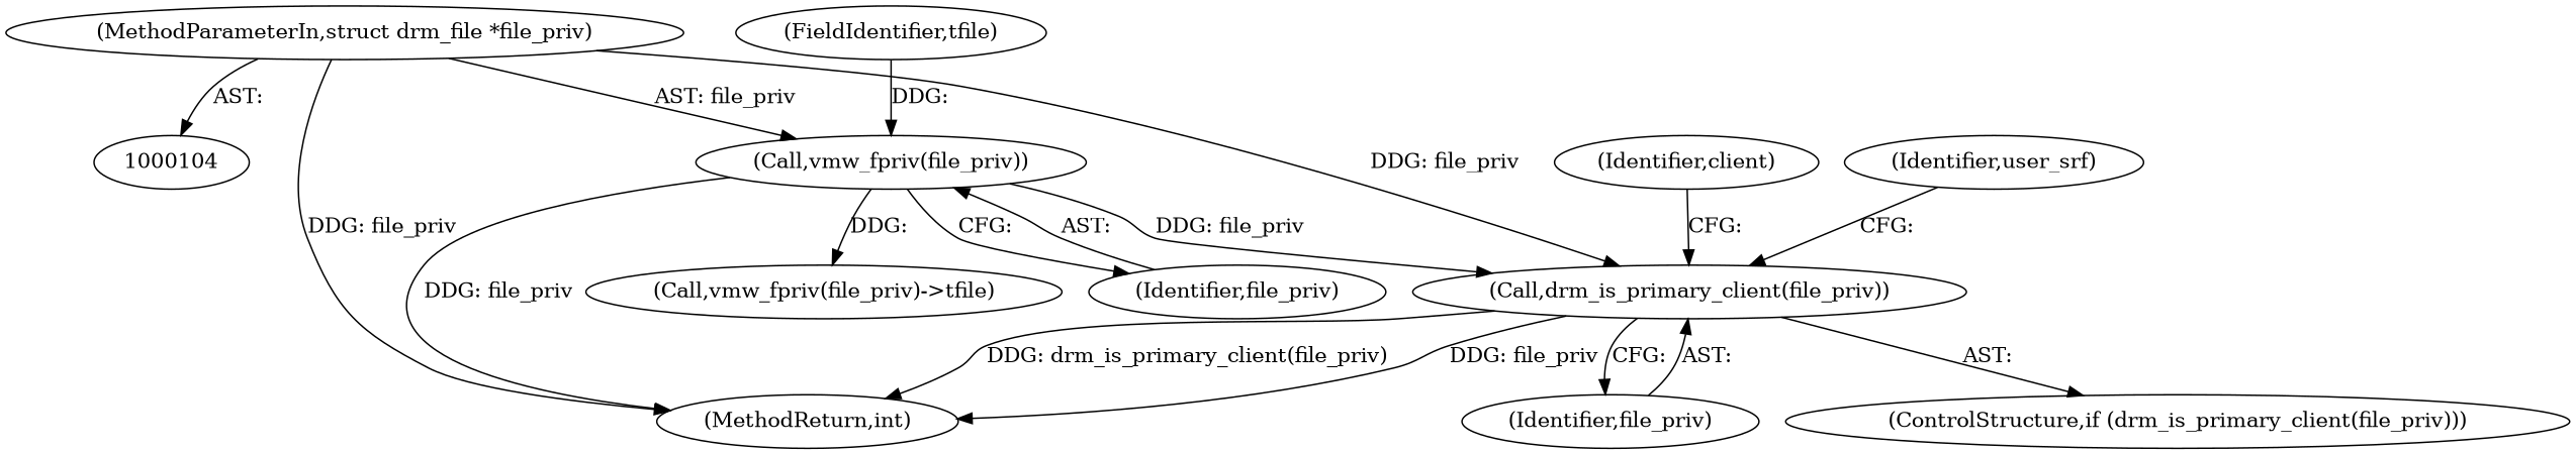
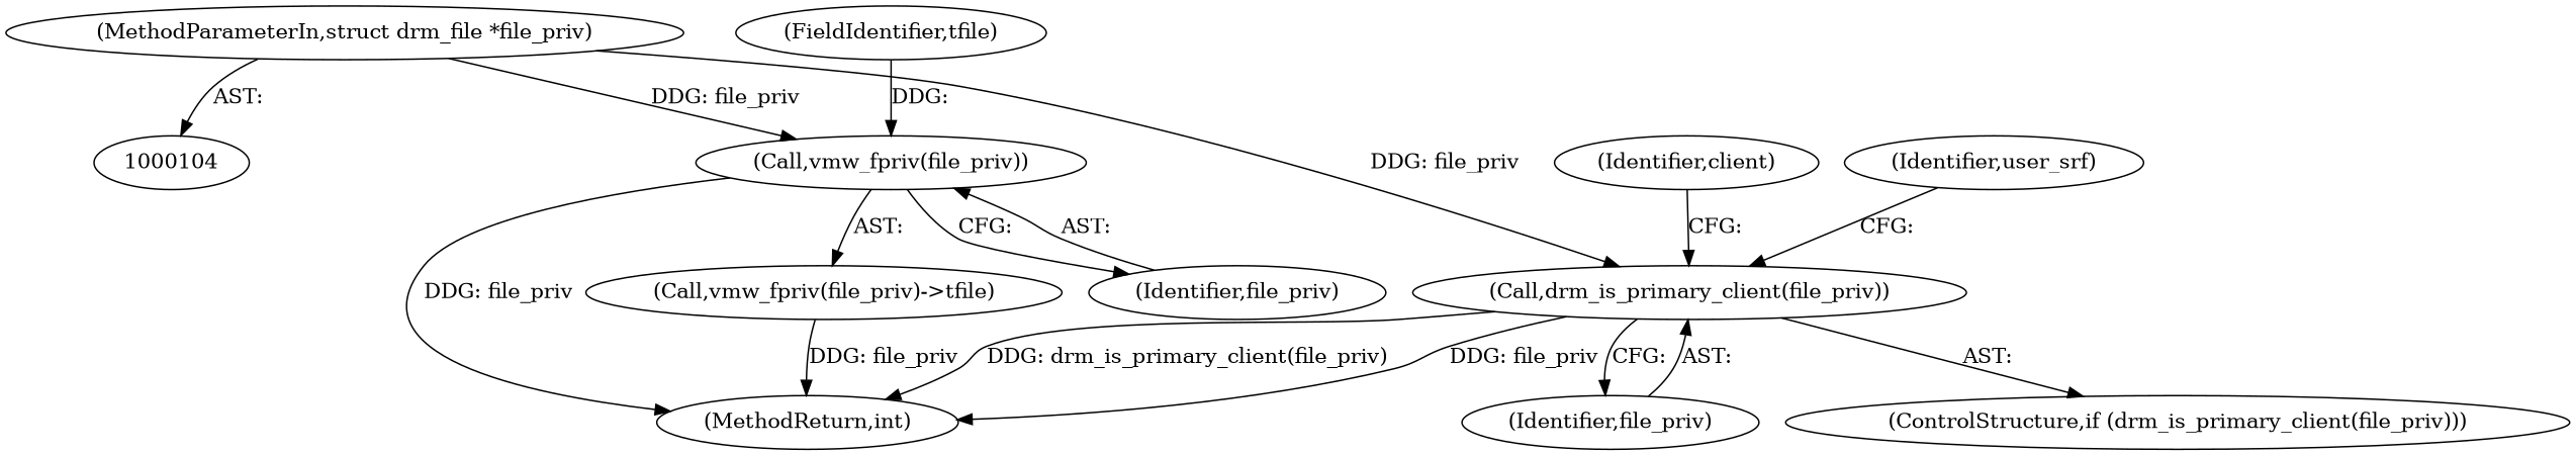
  digraph {
    n1 [label="(Call,vmw_fpriv(file_priv))"]
    n2 [label="(Call,drm_is_primary_client(file_priv))"]
    n3 [label="(Call,vmw_fpriv(file_priv)->tfile)"]
    n4 [label="(MethodReturn,int)"]
    n5 [label="(Identifier,file_priv)"]
    n6 [label="(Identifier,file_priv)"]
    n7 [label="(ControlStructure,if (drm_is_primary_client(file_priv)))"]
    n8 [label="(MethodParameterIn,struct drm_file *file_priv)"]
    n9 [label=1000104]
    n10 [label="(FieldIdentifier,tfile)"]
    n11 [label="(Identifier,client)"]
    n12 [label="(Identifier,user_srf)"]
-   n1 -> n2 [label="DDG: file_priv"]
-   n1 -> n3 [label="DDG: "]
+   n1 -> n3 [label="AST: "]
    n1 -> n4 [label="DDG: file_priv"]
    n1 -> n5 [label="CFG: "]
    n2 -> n4 [label="DDG: file_priv"]
    n2 -> n4 [label="DDG: drm_is_primary_client(file_priv)"]
    n2 -> n6 [label="CFG: "]
    n2 -> n7 [label="AST: "]
    n5 -> n1 [label="AST: "]
    n6 -> n2 [label="AST: "]
-   n8 -> n1 [label="AST: file_priv"]
+   n8 -> n1 [label="DDG: file_priv"]
    n8 -> n2 [label="DDG: file_priv"]
-   n8 -> n4 [label="DDG: file_priv"]
+   n3 -> n4 [label="DDG: file_priv"]
    n8 -> n9 [label="AST: "]
    n10 -> n1 [label="DDG: "]
    n11 -> n2 [label="CFG: "]
    n12 -> n2 [label="CFG: "]
  }
